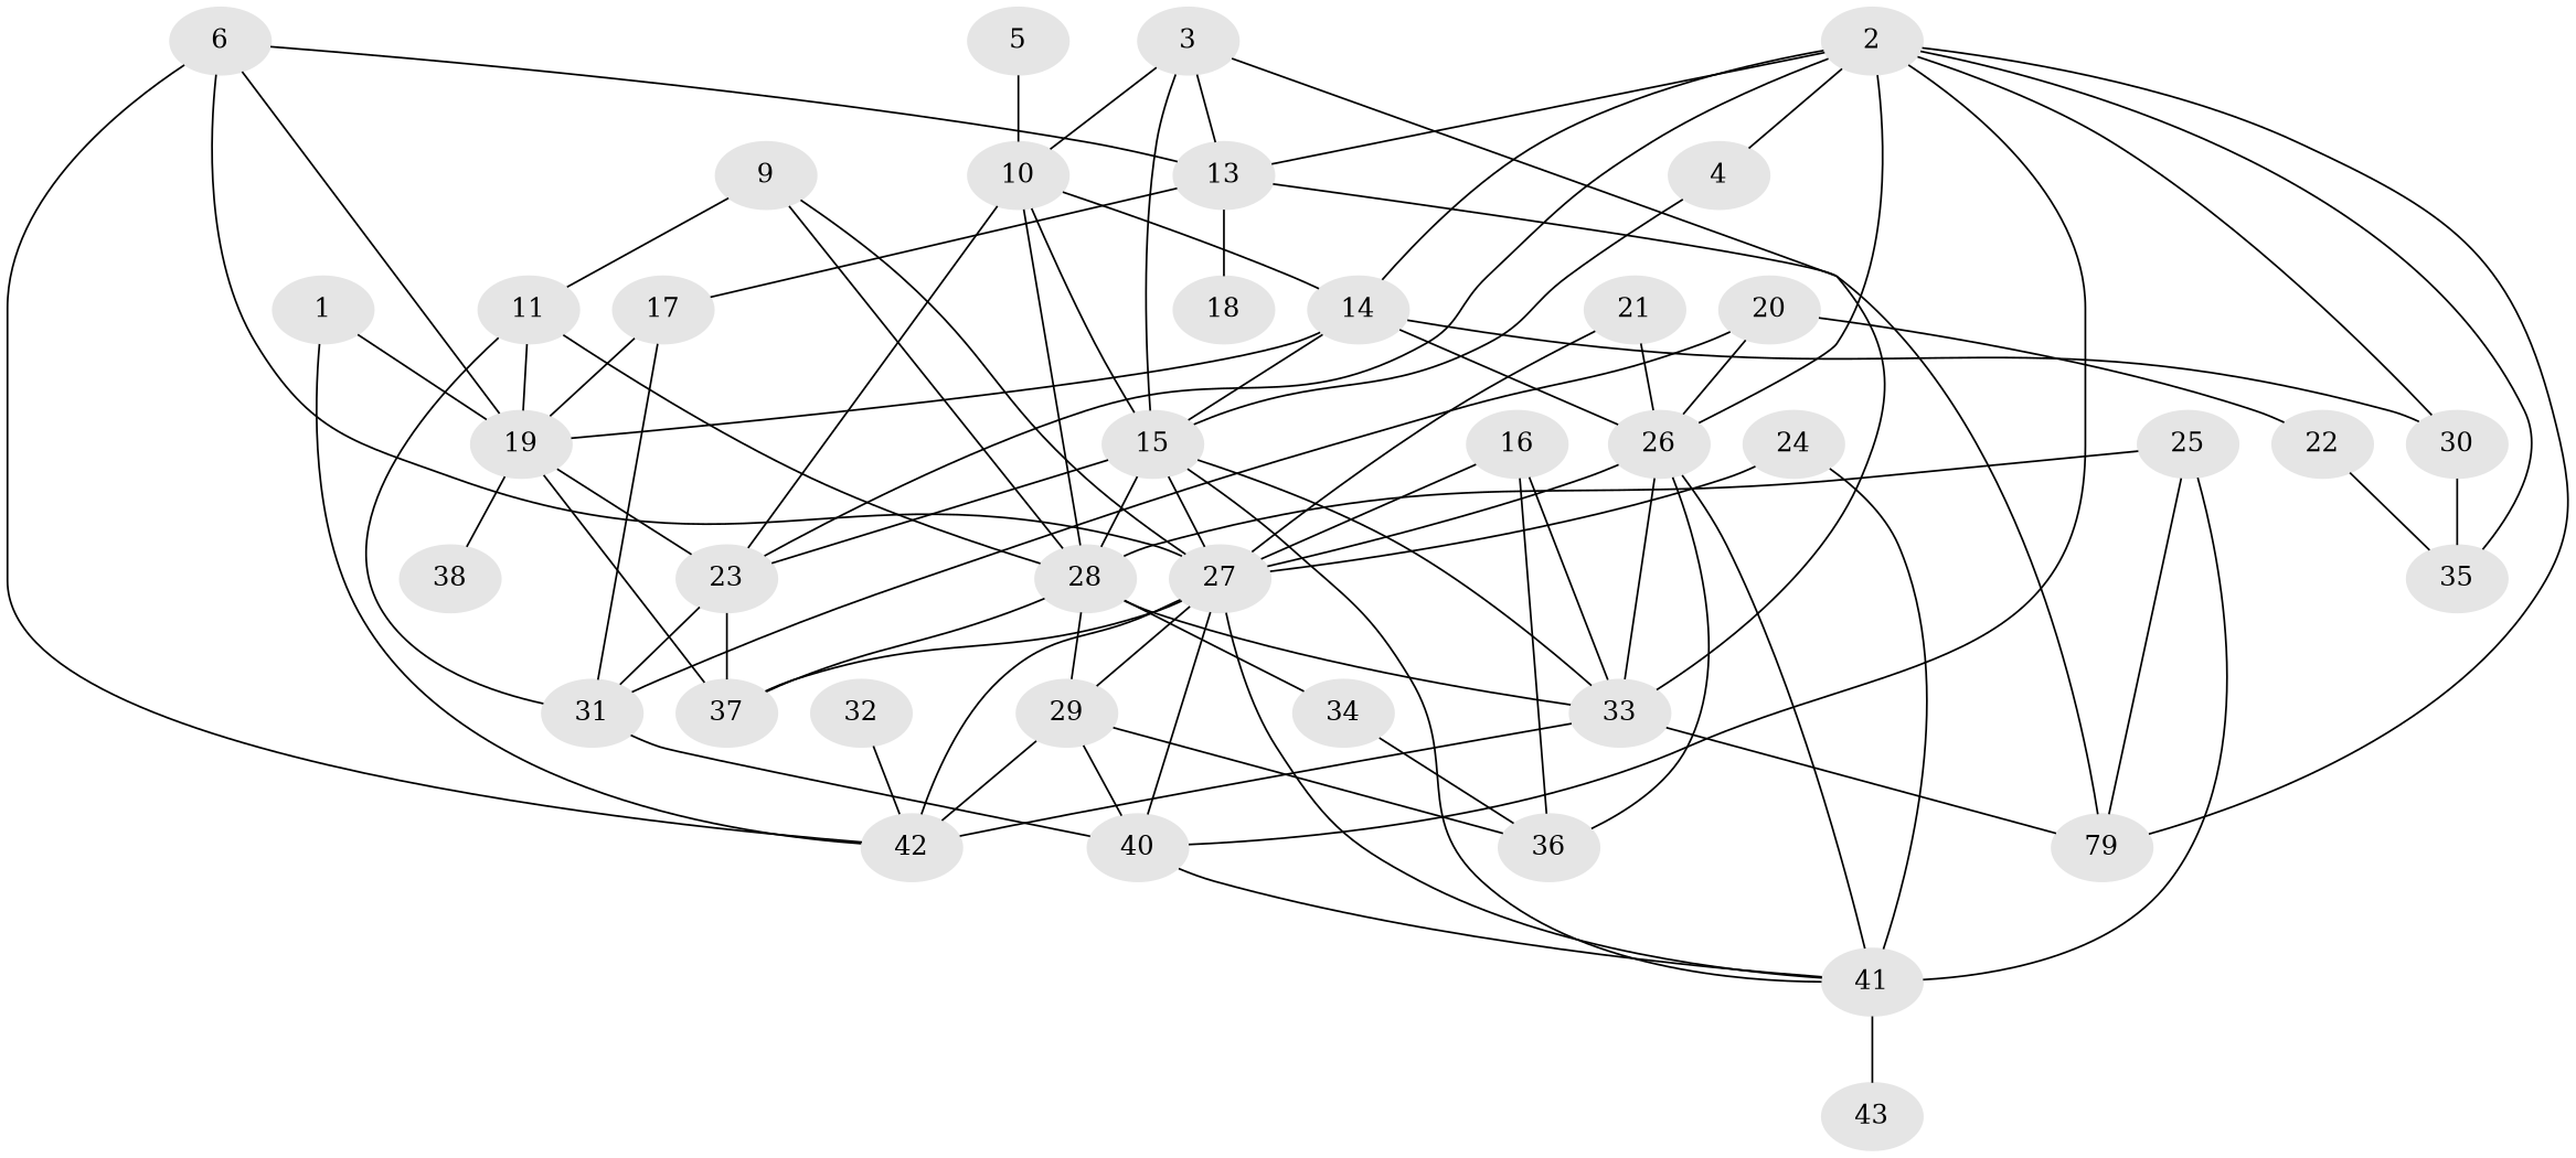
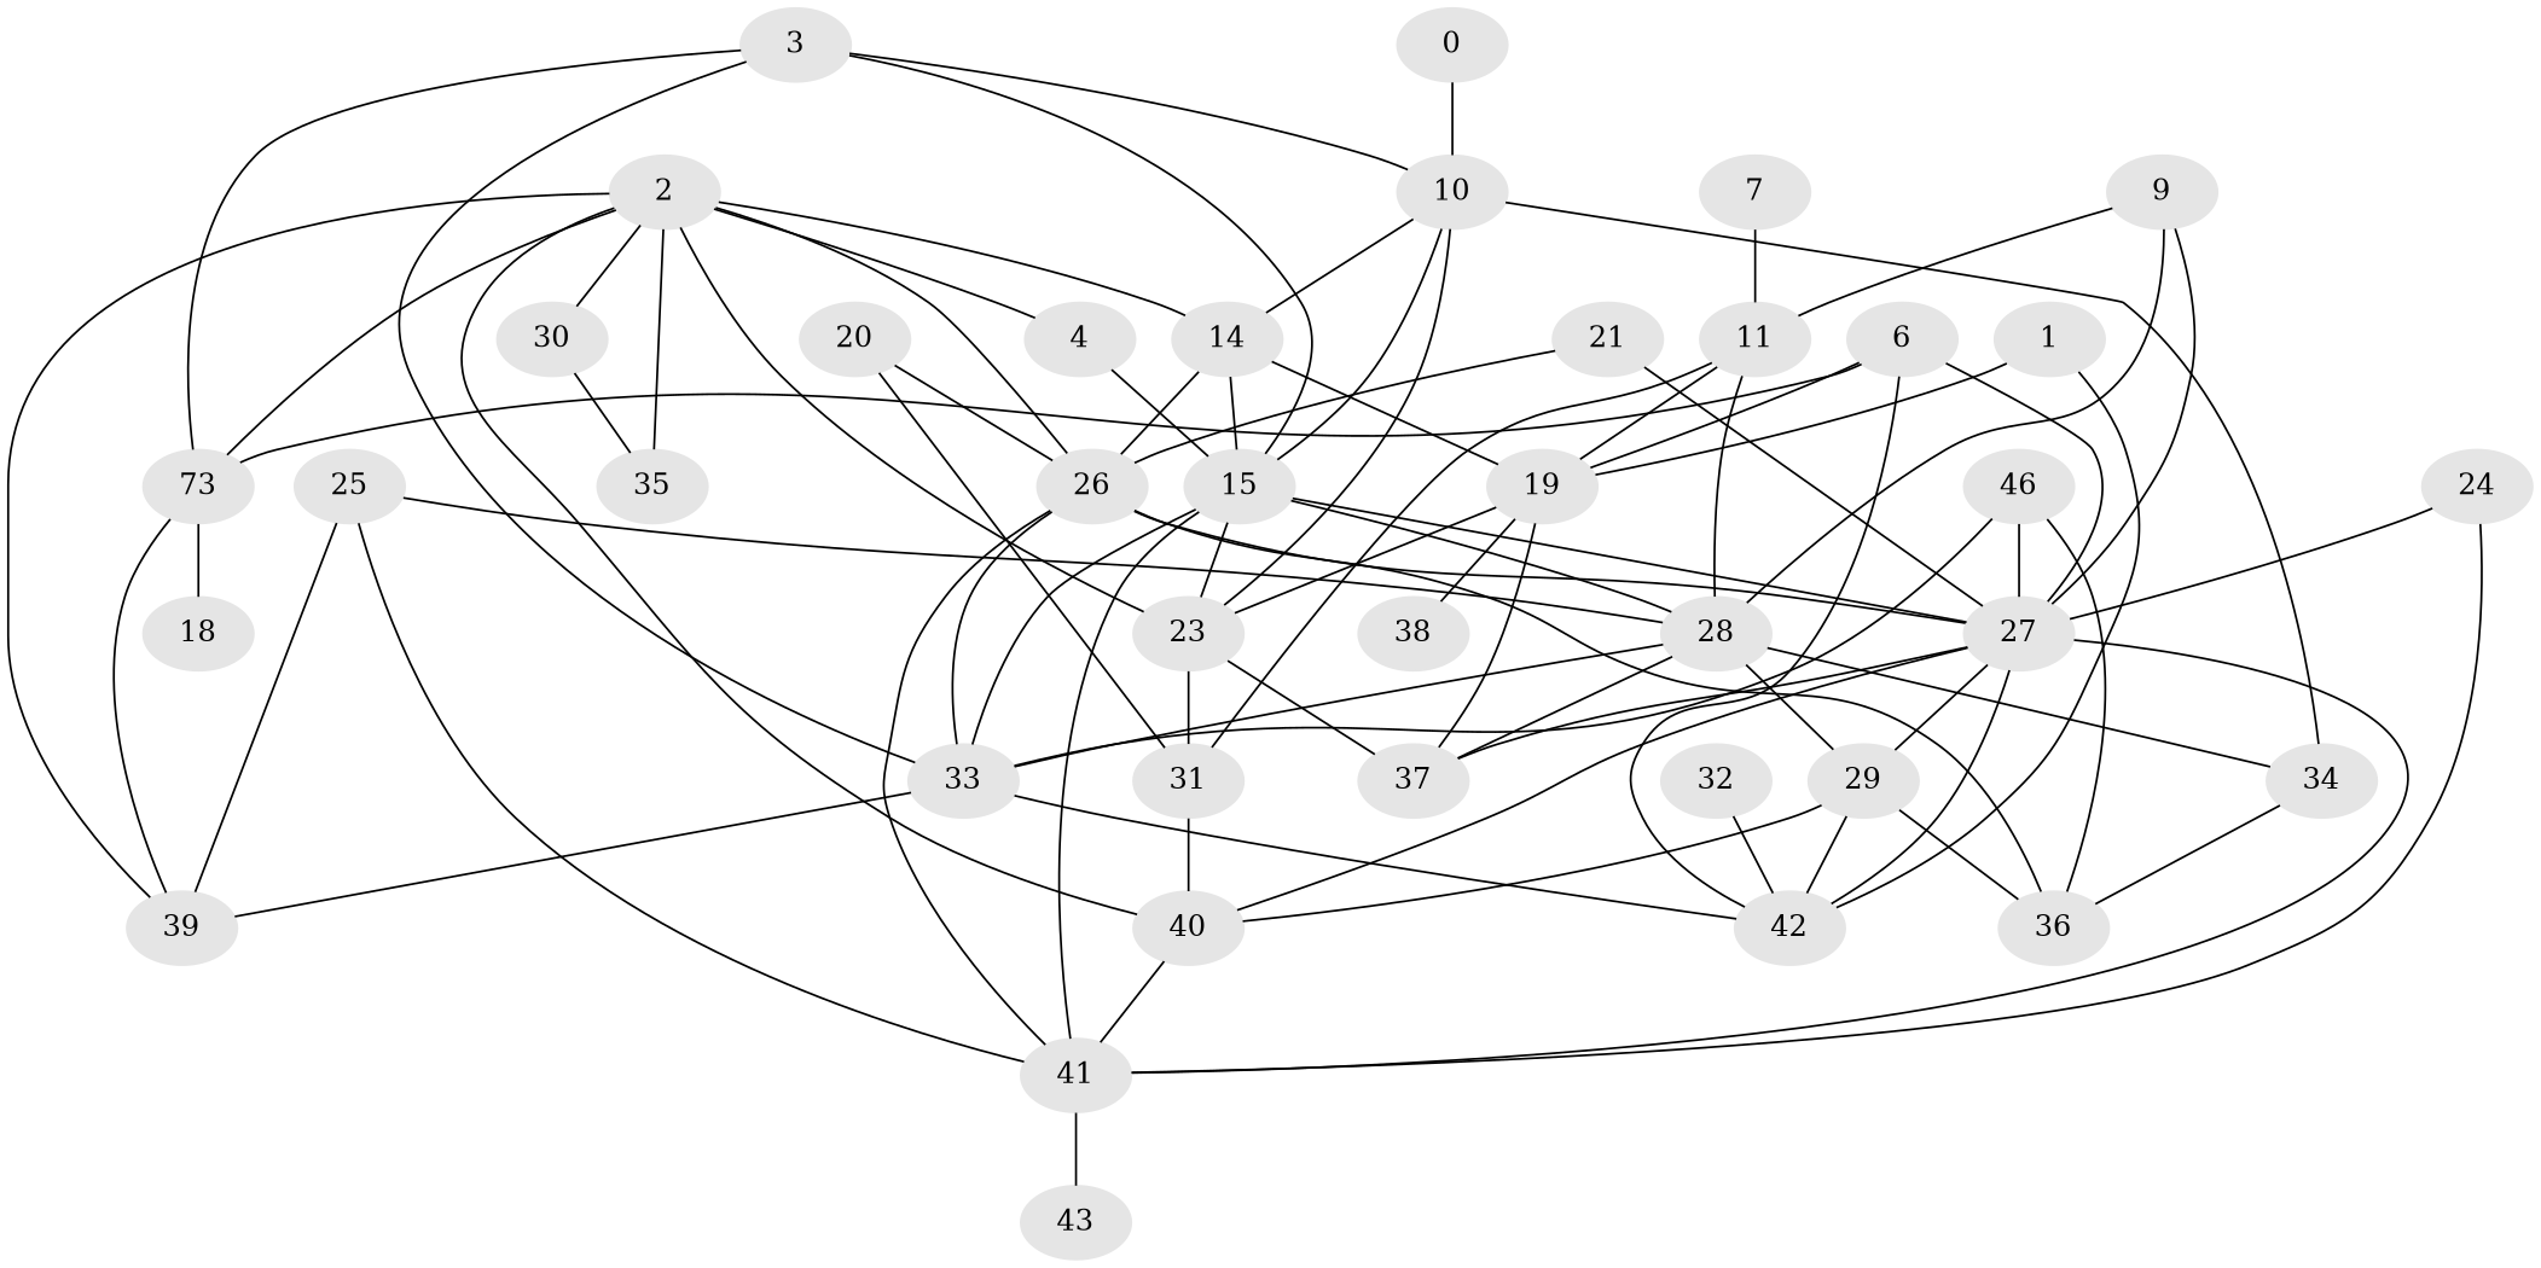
  graph {
    node [color=gray90 style=filled]
    edge [weight=1.0]
    1
    19
    42
    23
    37
    38
    2
    4
-   13
+   13 [label=73]
    14
    26
    30
    35
-   39 [label=79]
+   39
    40
    15
-   17
    18
    31
    33
    27
    41
    36
    3
    10
    28
-   5
+   5 [label=0]
    6
    29
+   7
    11
    9
    34
    43
-   16
+   16 [label=46]
    20
-   22
    21
    24
    25
    32
    1 -- 19 [weight=2.0]
    1 -- 42
    19 -- 23 [weight=2.0]
    19 -- 37
    19 -- 38
    23 -- 37
    23 -- 31
    2 -- 23
    2 -- 4
    2 -- 13
    2 -- 14
    2 -- 26
    2 -- 30
    2 -- 35
    2 -- 39
    2 -- 40
    4 -- 15
    13 -- 39
-   13 -- 17
    13 -- 18
    14 -- 19
    14 -- 26 [weight=2.0]
-   14 -- 30
    14 -- 15
    26 -- 33
    26 -- 27
    26 -- 41
    26 -- 36 [weight=2.0]
    30 -- 35
    40 -- 41
    15 -- 23
    15 -- 33
    15 -- 27
    15 -- 41
    15 -- 28
-   17 -- 19
-   17 -- 31
    31 -- 40
    33 -- 42
    33 -- 39
    27 -- 42
    27 -- 37
    27 -- 40
    27 -- 41
    27 -- 29 [weight=3.0]
    41 -- 43
    3 -- 13
    3 -- 15
    3 -- 33
    3 -- 10
    10 -- 23
    10 -- 14
    10 -- 15
-   10 -- 28
+   10 -- 34
    28 -- 37
    28 -- 33 [weight=2.0]
    28 -- 29
    28 -- 34
    5 -- 10
    6 -- 19
    6 -- 42
    6 -- 13
    6 -- 27 [weight=3.0]
    29 -- 42
    29 -- 40
    29 -- 36 [weight=2.0]
+   7 -- 11
    11 -- 19
    11 -- 31
    11 -- 28
    9 -- 27
    9 -- 28
    9 -- 11
    34 -- 36
    16 -- 33
    16 -- 27 [weight=2.0]
    16 -- 36 [weight=2.0]
    20 -- 26
    20 -- 31
-   20 -- 22
-   22 -- 35
    21 -- 26
    21 -- 27 [weight=2.0]
    24 -- 27 [weight=2.0]
    24 -- 41
    25 -- 39
    25 -- 41 [weight=2.0]
    25 -- 28
    32 -- 42
  }
